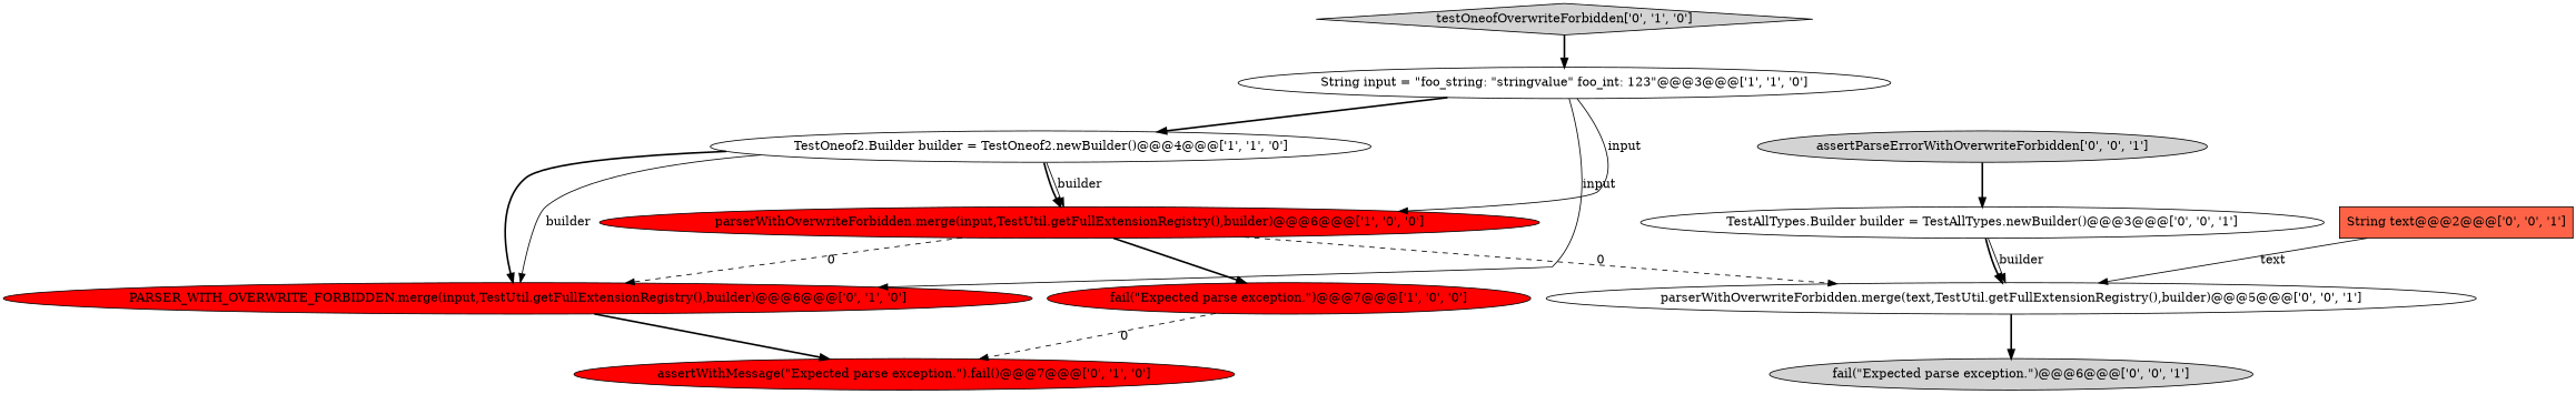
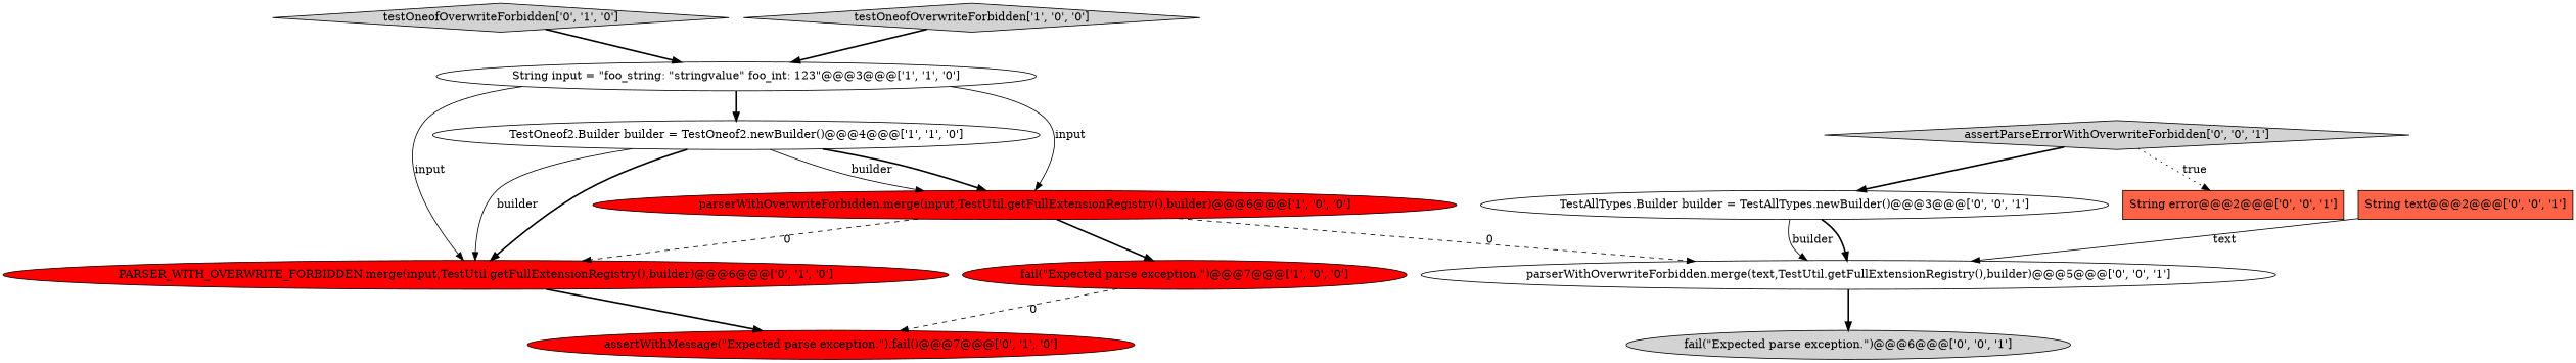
  digraph {
    node [fillcolor=white shape=ellipse style=filled]
    edge [style=bold]
    n1 [label="parserWithOverwriteForbidden.merge(text,TestUtil.getFullExtensionRegistry(),builder)@@@5@@@['0', '0', '1']"]
    n2 [fillcolor=lightgray label="fail(\"Expected parse exception.\")@@@6@@@['0', '0', '1']"]
    n3 [label="TestOneof2.Builder builder = TestOneof2.newBuilder()@@@4@@@['1', '1', '0']"]
    n4 [fillcolor=red label="PARSER_WITH_OVERWRITE_FORBIDDEN.merge(input,TestUtil.getFullExtensionRegistry(),builder)@@@6@@@['0', '1', '0']"]
    n5 [fillcolor=red label="parserWithOverwriteForbidden.merge(input,TestUtil.getFullExtensionRegistry(),builder)@@@6@@@['1', '0', '0']"]
    n6 [fillcolor=red label="assertWithMessage(\"Expected parse exception.\").fail()@@@7@@@['0', '1', '0']"]
    n7 [fillcolor=red label="fail(\"Expected parse exception.\")@@@7@@@['1', '0', '0']"]
    n8 [label="TestAllTypes.Builder builder = TestAllTypes.newBuilder()@@@3@@@['0', '0', '1']"]
-   n10 [fillcolor=lightgray label="assertParseErrorWithOverwriteForbidden['0', '0', '1']"]
+   n9 [fillcolor=tomato label="String error@@@2@@@['0', '0', '1']" shape=box]
+   n10 [fillcolor=lightgray label="assertParseErrorWithOverwriteForbidden['0', '0', '1']" shape=diamond]
    n11 [fillcolor=tomato label="String text@@@2@@@['0', '0', '1']" shape=box]
    n12 [fillcolor=lightgray label="testOneofOverwriteForbidden['0', '1', '0']" shape=diamond]
    n13 [label="String input = \"foo_string: \"stringvalue\" foo_int: 123\"@@@3@@@['1', '1', '0']"]
+   n14 [fillcolor=lightgray label="testOneofOverwriteForbidden['1', '0', '0']" shape=diamond]
    n1 -> n2
    n3 -> n4
    n3 -> n4 [label=builder style=solid]
    n3 -> n5
    n3 -> n5 [label=builder style=solid]
    n4 -> n6
    n5 -> n1 [label=0 style=dashed]
    n5 -> n4 [label=0 style=dashed]
    n5 -> n7
    n7 -> n6 [label=0 style=dashed]
    n8 -> n1
    n8 -> n1 [label=builder style=solid]
    n10 -> n8
+   n10 -> n9 [label=true style=dotted]
    n11 -> n1 [label=text style=solid]
    n12 -> n13
    n13 -> n3
    n13 -> n4 [label=input style=solid]
    n13 -> n5 [label=input style=solid]
+   n14 -> n13
  }
